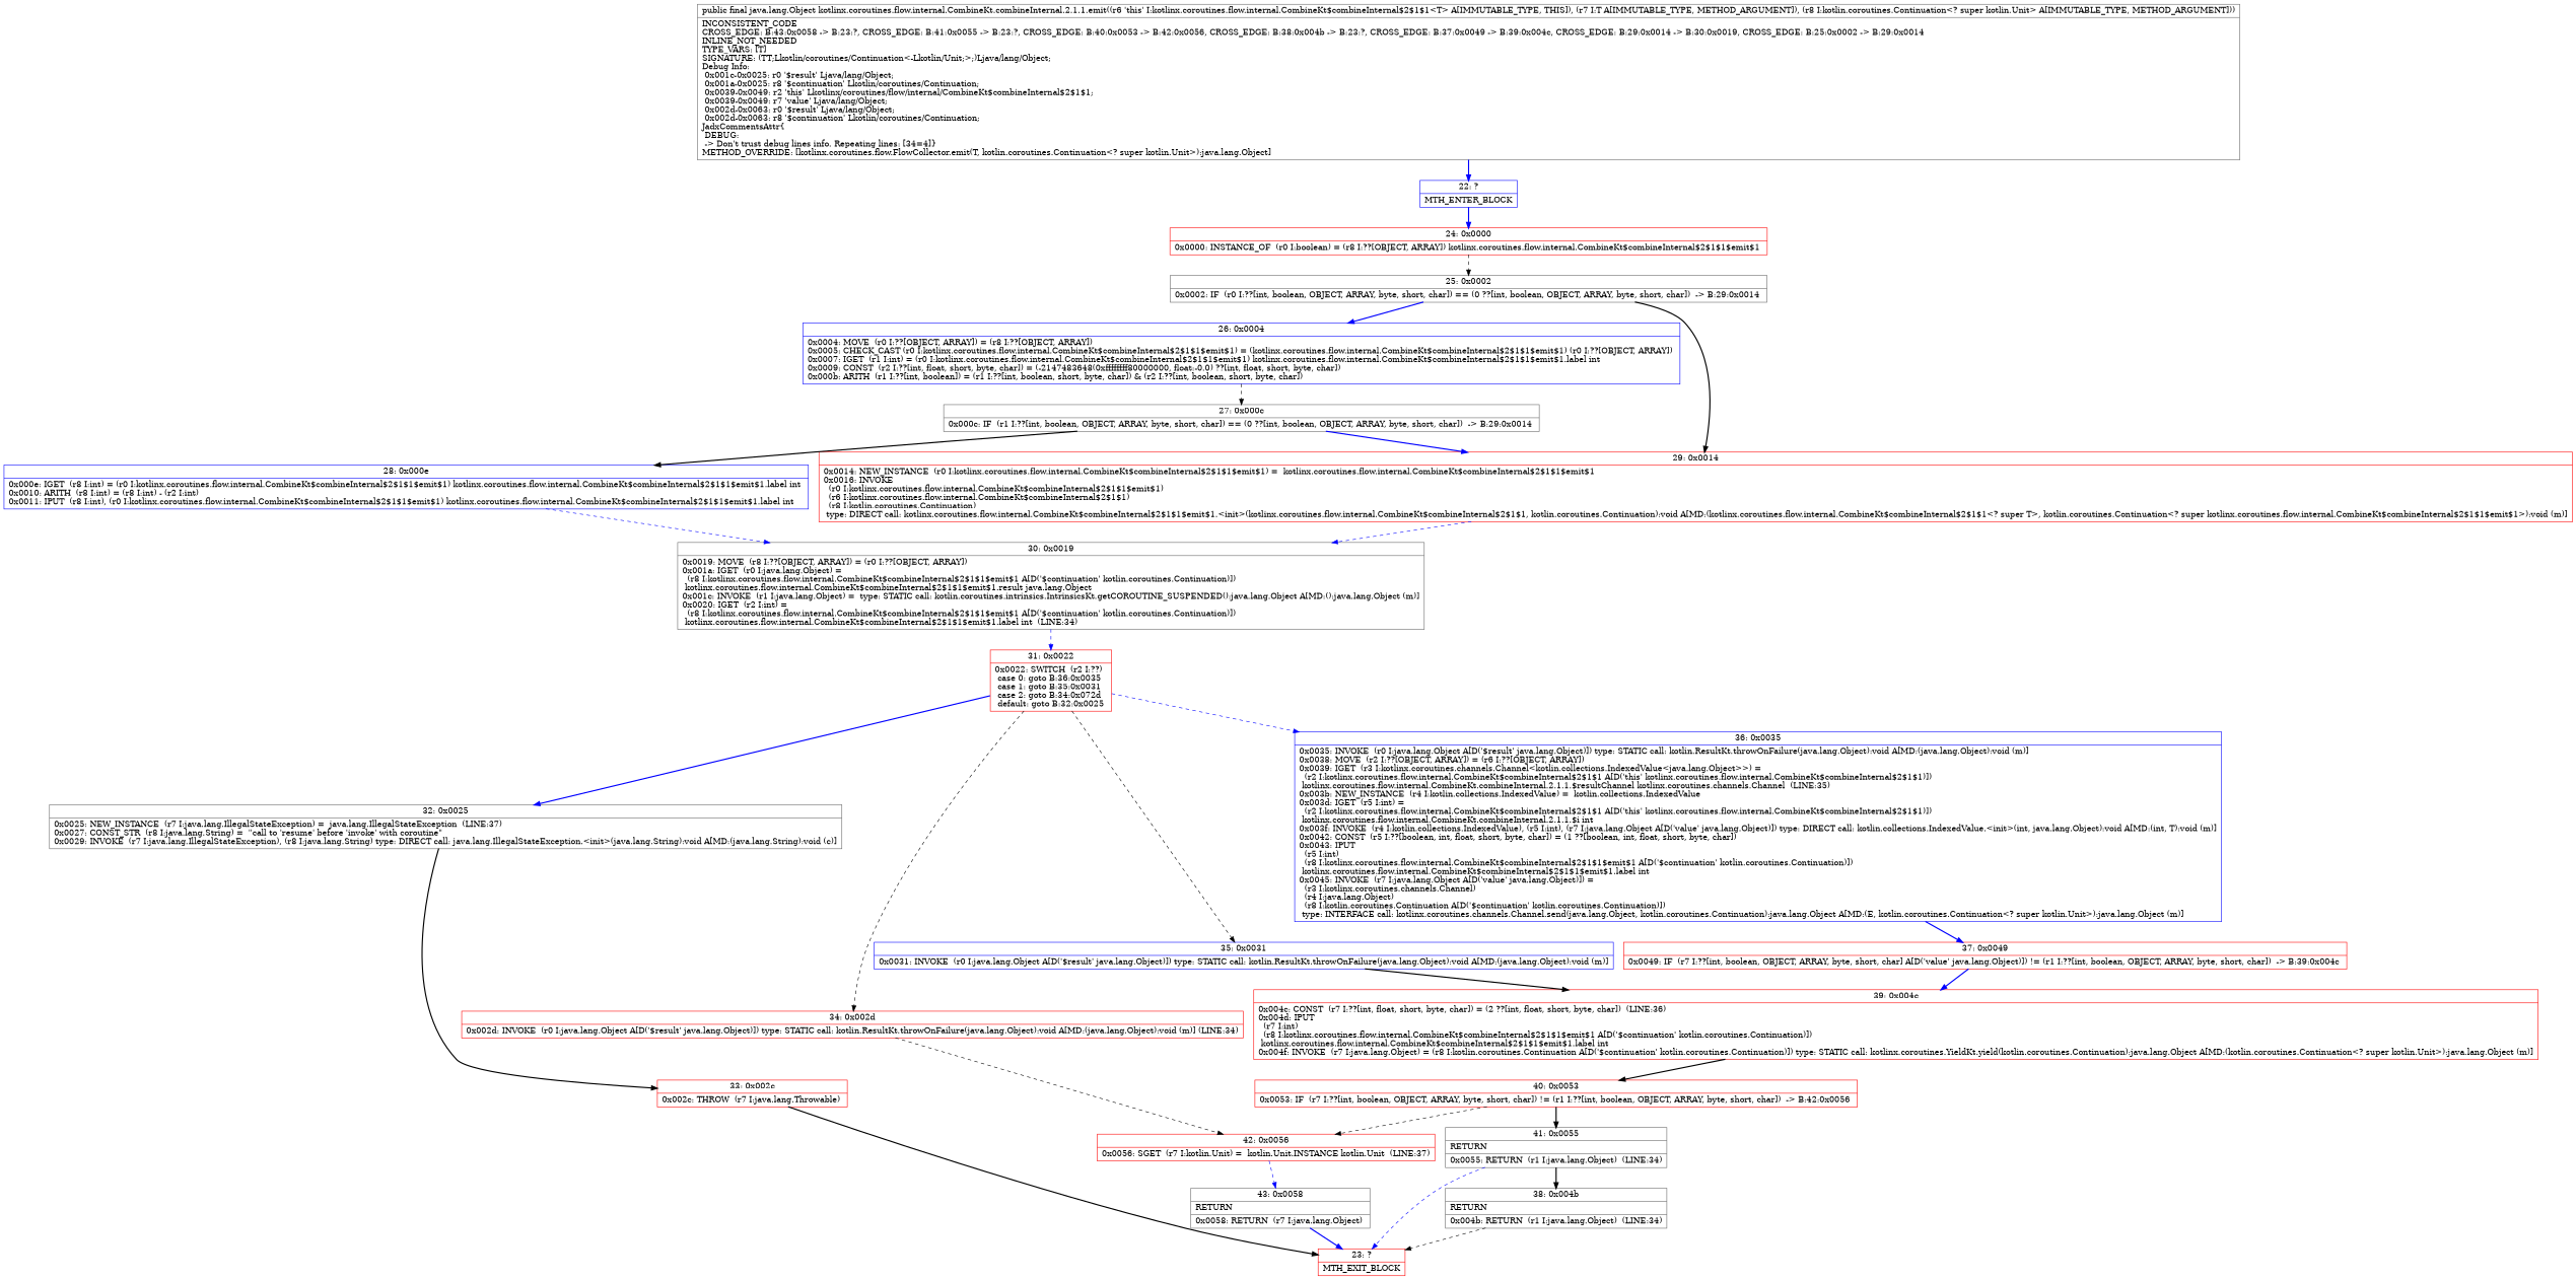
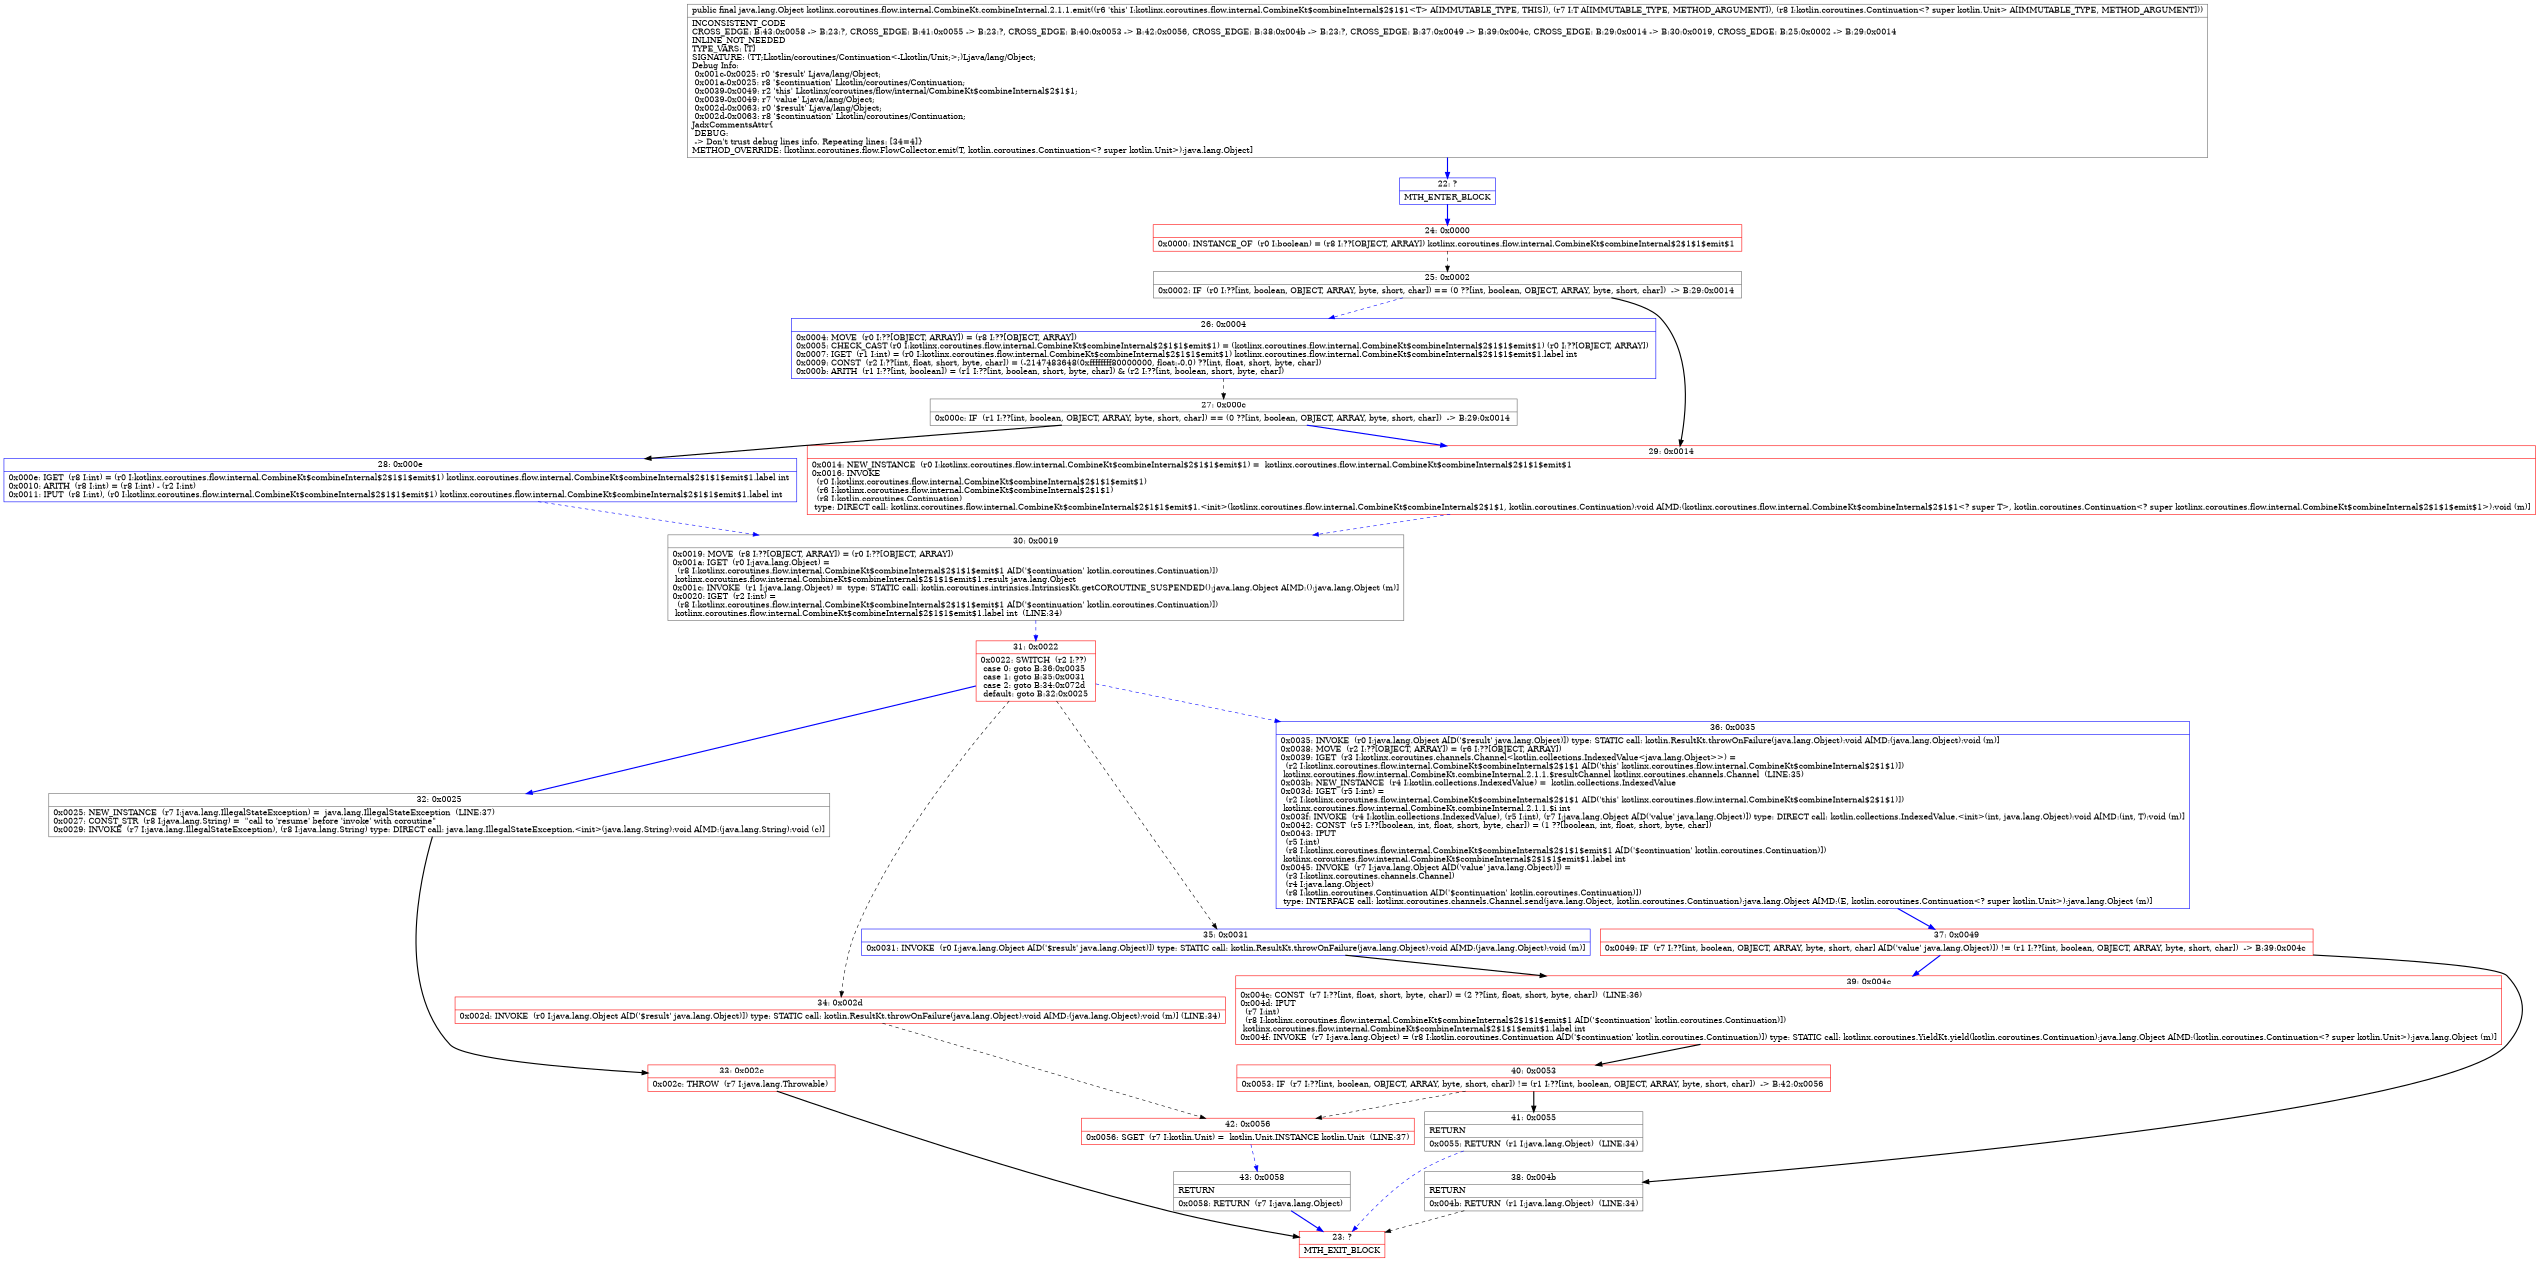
  digraph {
    node [color=red shape=record]
    edge [color=black style=bold]
    n1 [color=blue label="{22\:\ ?|MTH_ENTER_BLOCK\l}"]
    n2 [label="{24\:\ 0x0000|0x0000: INSTANCE_OF  (r0 I:boolean) = (r8 I:??[OBJECT, ARRAY]) kotlinx.coroutines.flow.internal.CombineKt$combineInternal$2$1$1$emit$1 \l}"]
    n3 [color=gray40 label="{25\:\ 0x0002|0x0002: IF  (r0 I:??[int, boolean, OBJECT, ARRAY, byte, short, char]) == (0 ??[int, boolean, OBJECT, ARRAY, byte, short, char])  \-\> B:29:0x0014 \l}"]
    n4 [color=blue label="{26\:\ 0x0004|0x0004: MOVE  (r0 I:??[OBJECT, ARRAY]) = (r8 I:??[OBJECT, ARRAY]) \l0x0005: CHECK_CAST (r0 I:kotlinx.coroutines.flow.internal.CombineKt$combineInternal$2$1$1$emit$1) = (kotlinx.coroutines.flow.internal.CombineKt$combineInternal$2$1$1$emit$1) (r0 I:??[OBJECT, ARRAY]) \l0x0007: IGET  (r1 I:int) = (r0 I:kotlinx.coroutines.flow.internal.CombineKt$combineInternal$2$1$1$emit$1) kotlinx.coroutines.flow.internal.CombineKt$combineInternal$2$1$1$emit$1.label int \l0x0009: CONST  (r2 I:??[int, float, short, byte, char]) = (\-2147483648(0xffffffff80000000, float:\-0.0) ??[int, float, short, byte, char]) \l0x000b: ARITH  (r1 I:??[int, boolean]) = (r1 I:??[int, boolean, short, byte, char]) & (r2 I:??[int, boolean, short, byte, char]) \l}"]
    n5 [label="{29\:\ 0x0014|0x0014: NEW_INSTANCE  (r0 I:kotlinx.coroutines.flow.internal.CombineKt$combineInternal$2$1$1$emit$1) =  kotlinx.coroutines.flow.internal.CombineKt$combineInternal$2$1$1$emit$1 \l0x0016: INVOKE  \l  (r0 I:kotlinx.coroutines.flow.internal.CombineKt$combineInternal$2$1$1$emit$1)\l  (r6 I:kotlinx.coroutines.flow.internal.CombineKt$combineInternal$2$1$1)\l  (r8 I:kotlin.coroutines.Continuation)\l type: DIRECT call: kotlinx.coroutines.flow.internal.CombineKt$combineInternal$2$1$1$emit$1.\<init\>(kotlinx.coroutines.flow.internal.CombineKt$combineInternal$2$1$1, kotlin.coroutines.Continuation):void A[MD:(kotlinx.coroutines.flow.internal.CombineKt$combineInternal$2$1$1\<? super T\>, kotlin.coroutines.Continuation\<? super kotlinx.coroutines.flow.internal.CombineKt$combineInternal$2$1$1$emit$1\>):void (m)]\l}"]
    n6 [color=gray40 label="{27\:\ 0x000c|0x000c: IF  (r1 I:??[int, boolean, OBJECT, ARRAY, byte, short, char]) == (0 ??[int, boolean, OBJECT, ARRAY, byte, short, char])  \-\> B:29:0x0014 \l}"]
    n7 [color=gray40 label="{30\:\ 0x0019|0x0019: MOVE  (r8 I:??[OBJECT, ARRAY]) = (r0 I:??[OBJECT, ARRAY]) \l0x001a: IGET  (r0 I:java.lang.Object) = \l  (r8 I:kotlinx.coroutines.flow.internal.CombineKt$combineInternal$2$1$1$emit$1 A[D('$continuation' kotlin.coroutines.Continuation)])\l kotlinx.coroutines.flow.internal.CombineKt$combineInternal$2$1$1$emit$1.result java.lang.Object \l0x001c: INVOKE  (r1 I:java.lang.Object) =  type: STATIC call: kotlin.coroutines.intrinsics.IntrinsicsKt.getCOROUTINE_SUSPENDED():java.lang.Object A[MD:():java.lang.Object (m)]\l0x0020: IGET  (r2 I:int) = \l  (r8 I:kotlinx.coroutines.flow.internal.CombineKt$combineInternal$2$1$1$emit$1 A[D('$continuation' kotlin.coroutines.Continuation)])\l kotlinx.coroutines.flow.internal.CombineKt$combineInternal$2$1$1$emit$1.label int  (LINE:34)\l}"]
    n8 [color=blue label="{28\:\ 0x000e|0x000e: IGET  (r8 I:int) = (r0 I:kotlinx.coroutines.flow.internal.CombineKt$combineInternal$2$1$1$emit$1) kotlinx.coroutines.flow.internal.CombineKt$combineInternal$2$1$1$emit$1.label int \l0x0010: ARITH  (r8 I:int) = (r8 I:int) \- (r2 I:int) \l0x0011: IPUT  (r8 I:int), (r0 I:kotlinx.coroutines.flow.internal.CombineKt$combineInternal$2$1$1$emit$1) kotlinx.coroutines.flow.internal.CombineKt$combineInternal$2$1$1$emit$1.label int \l}"]
    n9 [label="{31\:\ 0x0022|0x0022: SWITCH  (r2 I:??)\l case 0: goto B:36:0x0035\l case 1: goto B:35:0x0031\l case 2: goto B:34:0x072d\l default: goto B:32:0x0025 \l}"]
    n10 [color=gray40 label="{32\:\ 0x0025|0x0025: NEW_INSTANCE  (r7 I:java.lang.IllegalStateException) =  java.lang.IllegalStateException  (LINE:37)\l0x0027: CONST_STR  (r8 I:java.lang.String) =  \"call to 'resume' before 'invoke' with coroutine\" \l0x0029: INVOKE  (r7 I:java.lang.IllegalStateException), (r8 I:java.lang.String) type: DIRECT call: java.lang.IllegalStateException.\<init\>(java.lang.String):void A[MD:(java.lang.String):void (c)]\l}"]
    n11 [label="{34\:\ 0x002d|0x002d: INVOKE  (r0 I:java.lang.Object A[D('$result' java.lang.Object)]) type: STATIC call: kotlin.ResultKt.throwOnFailure(java.lang.Object):void A[MD:(java.lang.Object):void (m)] (LINE:34)\l}"]
    n12 [color=blue label="{35\:\ 0x0031|0x0031: INVOKE  (r0 I:java.lang.Object A[D('$result' java.lang.Object)]) type: STATIC call: kotlin.ResultKt.throwOnFailure(java.lang.Object):void A[MD:(java.lang.Object):void (m)]\l}"]
    n13 [color=blue label="{36\:\ 0x0035|0x0035: INVOKE  (r0 I:java.lang.Object A[D('$result' java.lang.Object)]) type: STATIC call: kotlin.ResultKt.throwOnFailure(java.lang.Object):void A[MD:(java.lang.Object):void (m)]\l0x0038: MOVE  (r2 I:??[OBJECT, ARRAY]) = (r6 I:??[OBJECT, ARRAY]) \l0x0039: IGET  (r3 I:kotlinx.coroutines.channels.Channel\<kotlin.collections.IndexedValue\<java.lang.Object\>\>) = \l  (r2 I:kotlinx.coroutines.flow.internal.CombineKt$combineInternal$2$1$1 A[D('this' kotlinx.coroutines.flow.internal.CombineKt$combineInternal$2$1$1)])\l kotlinx.coroutines.flow.internal.CombineKt.combineInternal.2.1.1.$resultChannel kotlinx.coroutines.channels.Channel  (LINE:35)\l0x003b: NEW_INSTANCE  (r4 I:kotlin.collections.IndexedValue) =  kotlin.collections.IndexedValue \l0x003d: IGET  (r5 I:int) = \l  (r2 I:kotlinx.coroutines.flow.internal.CombineKt$combineInternal$2$1$1 A[D('this' kotlinx.coroutines.flow.internal.CombineKt$combineInternal$2$1$1)])\l kotlinx.coroutines.flow.internal.CombineKt.combineInternal.2.1.1.$i int \l0x003f: INVOKE  (r4 I:kotlin.collections.IndexedValue), (r5 I:int), (r7 I:java.lang.Object A[D('value' java.lang.Object)]) type: DIRECT call: kotlin.collections.IndexedValue.\<init\>(int, java.lang.Object):void A[MD:(int, T):void (m)]\l0x0042: CONST  (r5 I:??[boolean, int, float, short, byte, char]) = (1 ??[boolean, int, float, short, byte, char]) \l0x0043: IPUT  \l  (r5 I:int)\l  (r8 I:kotlinx.coroutines.flow.internal.CombineKt$combineInternal$2$1$1$emit$1 A[D('$continuation' kotlin.coroutines.Continuation)])\l kotlinx.coroutines.flow.internal.CombineKt$combineInternal$2$1$1$emit$1.label int \l0x0045: INVOKE  (r7 I:java.lang.Object A[D('value' java.lang.Object)]) = \l  (r3 I:kotlinx.coroutines.channels.Channel)\l  (r4 I:java.lang.Object)\l  (r8 I:kotlin.coroutines.Continuation A[D('$continuation' kotlin.coroutines.Continuation)])\l type: INTERFACE call: kotlinx.coroutines.channels.Channel.send(java.lang.Object, kotlin.coroutines.Continuation):java.lang.Object A[MD:(E, kotlin.coroutines.Continuation\<? super kotlin.Unit\>):java.lang.Object (m)]\l}"]
    n14 [label="{33\:\ 0x002c|0x002c: THROW  (r7 I:java.lang.Throwable) \l}"]
    n15 [label="{42\:\ 0x0056|0x0056: SGET  (r7 I:kotlin.Unit) =  kotlin.Unit.INSTANCE kotlin.Unit  (LINE:37)\l}"]
    n16 [label="{39\:\ 0x004c|0x004c: CONST  (r7 I:??[int, float, short, byte, char]) = (2 ??[int, float, short, byte, char])  (LINE:36)\l0x004d: IPUT  \l  (r7 I:int)\l  (r8 I:kotlinx.coroutines.flow.internal.CombineKt$combineInternal$2$1$1$emit$1 A[D('$continuation' kotlin.coroutines.Continuation)])\l kotlinx.coroutines.flow.internal.CombineKt$combineInternal$2$1$1$emit$1.label int \l0x004f: INVOKE  (r7 I:java.lang.Object) = (r8 I:kotlin.coroutines.Continuation A[D('$continuation' kotlin.coroutines.Continuation)]) type: STATIC call: kotlinx.coroutines.YieldKt.yield(kotlin.coroutines.Continuation):java.lang.Object A[MD:(kotlin.coroutines.Continuation\<? super kotlin.Unit\>):java.lang.Object (m)]\l}"]
    n17 [label="{37\:\ 0x0049|0x0049: IF  (r7 I:??[int, boolean, OBJECT, ARRAY, byte, short, char] A[D('value' java.lang.Object)]) != (r1 I:??[int, boolean, OBJECT, ARRAY, byte, short, char])  \-\> B:39:0x004c \l}"]
    n18 [label="{23\:\ ?|MTH_EXIT_BLOCK\l}"]
    n19 [color=gray40 label="{43\:\ 0x0058|RETURN\l|0x0058: RETURN  (r7 I:java.lang.Object) \l}"]
    n20 [label="{40\:\ 0x0053|0x0053: IF  (r7 I:??[int, boolean, OBJECT, ARRAY, byte, short, char]) != (r1 I:??[int, boolean, OBJECT, ARRAY, byte, short, char])  \-\> B:42:0x0056 \l}"]
    n21 [color=gray40 label="{41\:\ 0x0055|RETURN\l|0x0055: RETURN  (r1 I:java.lang.Object)  (LINE:34)\l}"]
    n22 [color=gray40 label="{38\:\ 0x004b|RETURN\l|0x004b: RETURN  (r1 I:java.lang.Object)  (LINE:34)\l}"]
    n23 [color=gray40 label="{public final java.lang.Object kotlinx.coroutines.flow.internal.CombineKt.combineInternal.2.1.1.emit((r6 'this' I:kotlinx.coroutines.flow.internal.CombineKt$combineInternal$2$1$1\<T\> A[IMMUTABLE_TYPE, THIS]), (r7 I:T A[IMMUTABLE_TYPE, METHOD_ARGUMENT]), (r8 I:kotlin.coroutines.Continuation\<? super kotlin.Unit\> A[IMMUTABLE_TYPE, METHOD_ARGUMENT]))  | INCONSISTENT_CODE\lCROSS_EDGE: B:43:0x0058 \-\> B:23:?, CROSS_EDGE: B:41:0x0055 \-\> B:23:?, CROSS_EDGE: B:40:0x0053 \-\> B:42:0x0056, CROSS_EDGE: B:38:0x004b \-\> B:23:?, CROSS_EDGE: B:37:0x0049 \-\> B:39:0x004c, CROSS_EDGE: B:29:0x0014 \-\> B:30:0x0019, CROSS_EDGE: B:25:0x0002 \-\> B:29:0x0014\lINLINE_NOT_NEEDED\lTYPE_VARS: [T]\lSIGNATURE: (TT;Lkotlin\/coroutines\/Continuation\<\-Lkotlin\/Unit;\>;)Ljava\/lang\/Object;\lDebug Info:\l  0x001c\-0x0025: r0 '$result' Ljava\/lang\/Object;\l  0x001a\-0x0025: r8 '$continuation' Lkotlin\/coroutines\/Continuation;\l  0x0039\-0x0049: r2 'this' Lkotlinx\/coroutines\/flow\/internal\/CombineKt$combineInternal$2$1$1;\l  0x0039\-0x0049: r7 'value' Ljava\/lang\/Object;\l  0x002d\-0x0063: r0 '$result' Ljava\/lang\/Object;\l  0x002d\-0x0063: r8 '$continuation' Lkotlin\/coroutines\/Continuation;\lJadxCommentsAttr\{\l DEBUG: \l \-\> Don't trust debug lines info. Repeating lines: [34=4]\}\lMETHOD_OVERRIDE: [kotlinx.coroutines.flow.FlowCollector.emit(T, kotlin.coroutines.Continuation\<? super kotlin.Unit\>):java.lang.Object]\l}"]
    n1 -> n2 [color=blue]
    n2 -> n3 [style=dashed]
-   n3 -> n4 [color=blue]
+   n3 -> n4 [color=blue style=dashed]
    n3 -> n5
    n4 -> n6 [style=dashed]
    n5 -> n7 [color=blue style=dashed]
    n6 -> n5 [color=blue]
    n6 -> n8
    n7 -> n9 [color=blue style=dashed]
    n8 -> n7 [color=blue style=dashed]
    n9 -> n10 [color=blue]
    n9 -> n11 [style=dashed]
    n9 -> n12 [style=dashed]
    n9 -> n13 [color=blue style=dashed]
    n10 -> n14
    n11 -> n15 [style=dashed]
    n12 -> n16
    n13 -> n17 [color=blue]
    n14 -> n18
    n15 -> n19 [color=blue style=dashed]
    n16 -> n20
    n17 -> n16 [color=blue]
-   n21 -> n22
+   n17 -> n22
    n19 -> n18 [color=blue]
    n20 -> n15 [style=dashed]
    n20 -> n21
    n21 -> n18 [color=blue style=dashed]
    n22 -> n18 [style=dashed]
    n23 -> n1 [color=blue]
  }
